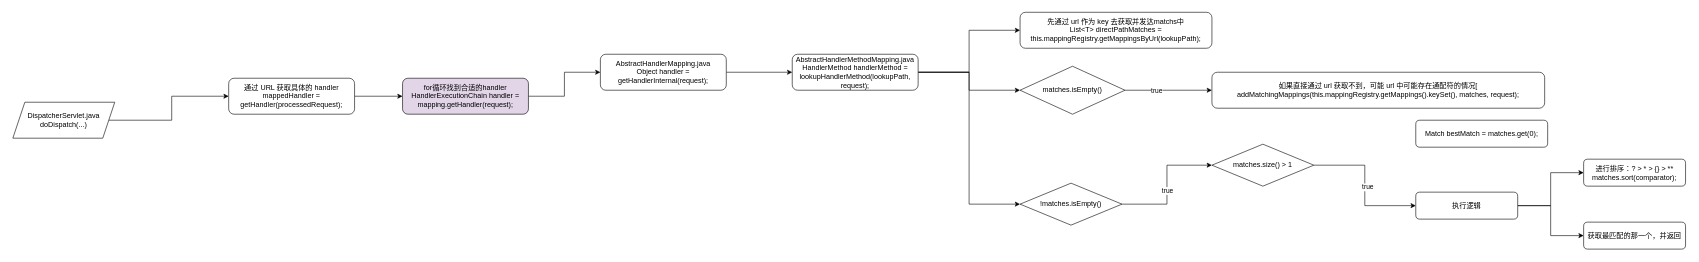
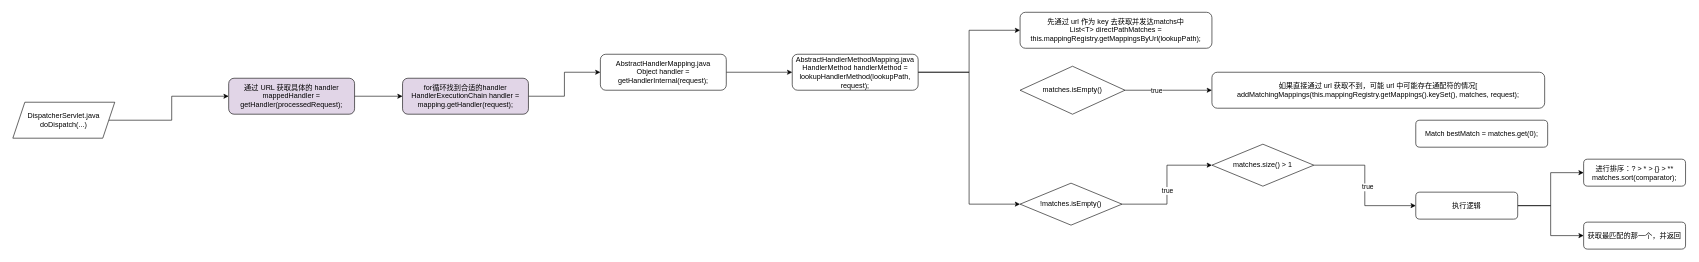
  <mxCell id="0" />
  <mxCell id="1" parent="0" />
  <mxCell id="2" style="edgeStyle=orthogonalEdgeStyle;rounded=0;orthogonalLoop=1;jettySize=auto;html=1;exitX=1;exitY=0.5;exitDx=0;exitDy=0;entryX=0;entryY=0.5;entryDx=0;entryDy=0;" edge="1" parent="1" source="3" target="5"><mxGeometry relative="1" as="geometry" /></mxCell>
  <mxCell id="3" value="&lt;span&gt;DispatcherServlet.java&lt;br&gt;doDispatch(...)&lt;/span&gt;" style="shape=parallelogram;perimeter=parallelogramPerimeter;whiteSpace=wrap;html=1;fixedSize=1;" vertex="1" parent="1"><mxGeometry x="20" y="170" width="170" height="60" as="geometry" /></mxCell>
  <mxCell id="4" style="edgeStyle=orthogonalEdgeStyle;rounded=0;orthogonalLoop=1;jettySize=auto;html=1;exitX=1;exitY=0.5;exitDx=0;exitDy=0;entryX=0;entryY=0.5;entryDx=0;entryDy=0;" edge="1" parent="1" source="5" target="7"><mxGeometry relative="1" as="geometry" /></mxCell>
- <mxCell id="5" value="通过 URL 获取具体的 handler&lt;br&gt;mappedHandler = getHandler(processedRequest);" style="rounded=1;whiteSpace=wrap;html=1;" vertex="1" parent="1"><mxGeometry x="380" y="130" width="210" height="60" as="geometry" /></mxCell>
+ <mxCell id="5" value="通过 URL 获取具体的 handler&lt;br&gt;mappedHandler = getHandler(processedRequest);" style="rounded=1;whiteSpace=wrap;html=1;fillColor=#e1d5e7;" vertex="1" parent="1"><mxGeometry x="380" y="130" width="210" height="60" as="geometry" /></mxCell>
  <mxCell id="6" style="edgeStyle=orthogonalEdgeStyle;rounded=0;orthogonalLoop=1;jettySize=auto;html=1;exitX=1;exitY=0.5;exitDx=0;exitDy=0;" edge="1" parent="1" source="7" target="9"><mxGeometry relative="1" as="geometry" /></mxCell>
  <mxCell id="7" value="for循环找到合适的handler&lt;br&gt;HandlerExecutionChain handler = mapping.getHandler(request);" style="rounded=1;whiteSpace=wrap;html=1;fillColor=#e1d5e7;" vertex="1" parent="1"><mxGeometry x="670" y="130" width="210" height="60" as="geometry" /></mxCell>
  <mxCell id="8" style="edgeStyle=orthogonalEdgeStyle;rounded=0;orthogonalLoop=1;jettySize=auto;html=1;exitX=1;exitY=0.5;exitDx=0;exitDy=0;entryX=0;entryY=0.5;entryDx=0;entryDy=0;" edge="1" parent="1" source="9" target="13"><mxGeometry relative="1" as="geometry" /></mxCell>
  <mxCell id="9" value="AbstractHandlerMapping.java&lt;br&gt;Object handler = getHandlerInternal(request);" style="rounded=1;whiteSpace=wrap;html=1;" vertex="1" parent="1"><mxGeometry x="1000" y="90" width="210" height="60" as="geometry" /></mxCell>
  <mxCell id="10" style="edgeStyle=orthogonalEdgeStyle;rounded=0;orthogonalLoop=1;jettySize=auto;html=1;exitX=1;exitY=0.5;exitDx=0;exitDy=0;entryX=0;entryY=0.5;entryDx=0;entryDy=0;" edge="1" parent="1" source="13" target="14"><mxGeometry relative="1" as="geometry" /></mxCell>
- <mxCell id="11" style="edgeStyle=orthogonalEdgeStyle;rounded=0;orthogonalLoop=1;jettySize=auto;html=1;exitX=1;exitY=0.5;exitDx=0;exitDy=0;entryX=0;entryY=0.5;entryDx=0;entryDy=0;" edge="1" parent="1" source="13" target="21"><mxGeometry relative="1" as="geometry" /></mxCell>
  <mxCell id="12" style="edgeStyle=orthogonalEdgeStyle;rounded=0;orthogonalLoop=1;jettySize=auto;html=1;exitX=1;exitY=0.5;exitDx=0;exitDy=0;entryX=0;entryY=0.5;entryDx=0;entryDy=0;" edge="1" parent="1" source="13" target="24"><mxGeometry relative="1" as="geometry" /></mxCell>
  <mxCell id="13" value="AbstractHandlerMethodMapping.java&lt;br&gt;HandlerMethod handlerMethod = lookupHandlerMethod(lookupPath, request);" style="rounded=1;whiteSpace=wrap;html=1;" vertex="1" parent="1"><mxGeometry x="1320" y="90" width="210" height="60" as="geometry" /></mxCell>
  <mxCell id="14" value="先通过 url 作为 key 去获取并发达matchs中&lt;br&gt;List&amp;lt;T&amp;gt; directPathMatches = this.mappingRegistry.getMappingsByUrl(lookupPath);" style="rounded=1;whiteSpace=wrap;html=1;" vertex="1" parent="1"><mxGeometry x="1700" y="20" width="320" height="60" as="geometry" /></mxCell>
  <mxCell id="15" value="如果直接通过 url 获取不到，可能 url 中可能存在通配符的情况[&lt;br&gt;addMatchingMappings(this.mappingRegistry.getMappings().keySet(), matches, request);" style="rounded=1;whiteSpace=wrap;html=1;" vertex="1" parent="1"><mxGeometry x="2020" y="120" width="555" height="60" as="geometry" /></mxCell>
  <mxCell id="16" style="edgeStyle=orthogonalEdgeStyle;rounded=0;orthogonalLoop=1;jettySize=auto;html=1;exitX=1;exitY=0.5;exitDx=0;exitDy=0;entryX=0;entryY=0.5;entryDx=0;entryDy=0;" edge="1" parent="1" source="18" target="29"><mxGeometry relative="1" as="geometry" /></mxCell>
  <mxCell id="17" style="edgeStyle=orthogonalEdgeStyle;rounded=0;orthogonalLoop=1;jettySize=auto;html=1;exitX=1;exitY=0.5;exitDx=0;exitDy=0;entryX=0;entryY=0.5;entryDx=0;entryDy=0;" edge="1" parent="1" source="18" target="30"><mxGeometry relative="1" as="geometry" /></mxCell>
  <mxCell id="18" value="执行逻辑" style="rounded=1;whiteSpace=wrap;html=1;" vertex="1" parent="1"><mxGeometry x="2360" y="320" width="170" height="45" as="geometry" /></mxCell>
  <mxCell id="19" style="edgeStyle=orthogonalEdgeStyle;rounded=0;orthogonalLoop=1;jettySize=auto;html=1;exitX=1;exitY=0.5;exitDx=0;exitDy=0;" edge="1" parent="1" source="21" target="15"><mxGeometry relative="1" as="geometry" /></mxCell>
  <mxCell id="20" value="true" style="edgeLabel;html=1;align=center;verticalAlign=middle;resizable=0;points=[];" vertex="1" connectable="0" parent="19"><mxGeometry x="-0.282" relative="1" as="geometry"><mxPoint as="offset" /></mxGeometry></mxCell>
  <mxCell id="21" value="matches.isEmpty()" style="rhombus;whiteSpace=wrap;html=1;" vertex="1" parent="1"><mxGeometry x="1700" y="110" width="175" height="80" as="geometry" /></mxCell>
  <mxCell id="22" style="edgeStyle=orthogonalEdgeStyle;rounded=0;orthogonalLoop=1;jettySize=auto;html=1;exitX=1;exitY=0.5;exitDx=0;exitDy=0;entryX=0;entryY=0.5;entryDx=0;entryDy=0;" edge="1" parent="1" source="24" target="27"><mxGeometry relative="1" as="geometry" /></mxCell>
  <mxCell id="23" value="true" style="edgeLabel;html=1;align=center;verticalAlign=middle;resizable=0;points=[];" vertex="1" connectable="0" parent="22"><mxGeometry x="-0.093" relative="1" as="geometry"><mxPoint as="offset" /></mxGeometry></mxCell>
  <mxCell id="24" value="!matches.isEmpty()" style="rhombus;whiteSpace=wrap;html=1;" vertex="1" parent="1"><mxGeometry x="1700" y="305" width="170" height="70" as="geometry" /></mxCell>
  <mxCell id="25" style="edgeStyle=orthogonalEdgeStyle;rounded=0;orthogonalLoop=1;jettySize=auto;html=1;exitX=1;exitY=0.5;exitDx=0;exitDy=0;entryX=0;entryY=0.5;entryDx=0;entryDy=0;" edge="1" parent="1" source="27" target="18"><mxGeometry relative="1" as="geometry" /></mxCell>
  <mxCell id="26" value="true" style="edgeLabel;html=1;align=center;verticalAlign=middle;resizable=0;points=[];" vertex="1" connectable="0" parent="25"><mxGeometry x="0.019" y="4" relative="1" as="geometry"><mxPoint as="offset" /></mxGeometry></mxCell>
  <mxCell id="27" value="matches.size() &amp;gt; 1" style="rhombus;whiteSpace=wrap;html=1;" vertex="1" parent="1"><mxGeometry x="2020" y="240" width="170" height="70" as="geometry" /></mxCell>
  <mxCell id="28" value="Match bestMatch = matches.get(0);" style="rounded=1;whiteSpace=wrap;html=1;" vertex="1" parent="1"><mxGeometry x="2360" y="200" width="220" height="45" as="geometry" /></mxCell>
  <mxCell id="29" value="进行排序：? &amp;gt; * &amp;gt; {} &amp;gt; **&lt;br&gt;matches.sort(comparator);" style="rounded=1;whiteSpace=wrap;html=1;" vertex="1" parent="1"><mxGeometry x="2640" y="265" width="170" height="45" as="geometry" /></mxCell>
  <mxCell id="30" value="获取最匹配的那一个，并返回" style="rounded=1;whiteSpace=wrap;html=1;" vertex="1" parent="1"><mxGeometry x="2640" y="370" width="170" height="45" as="geometry" /></mxCell>
